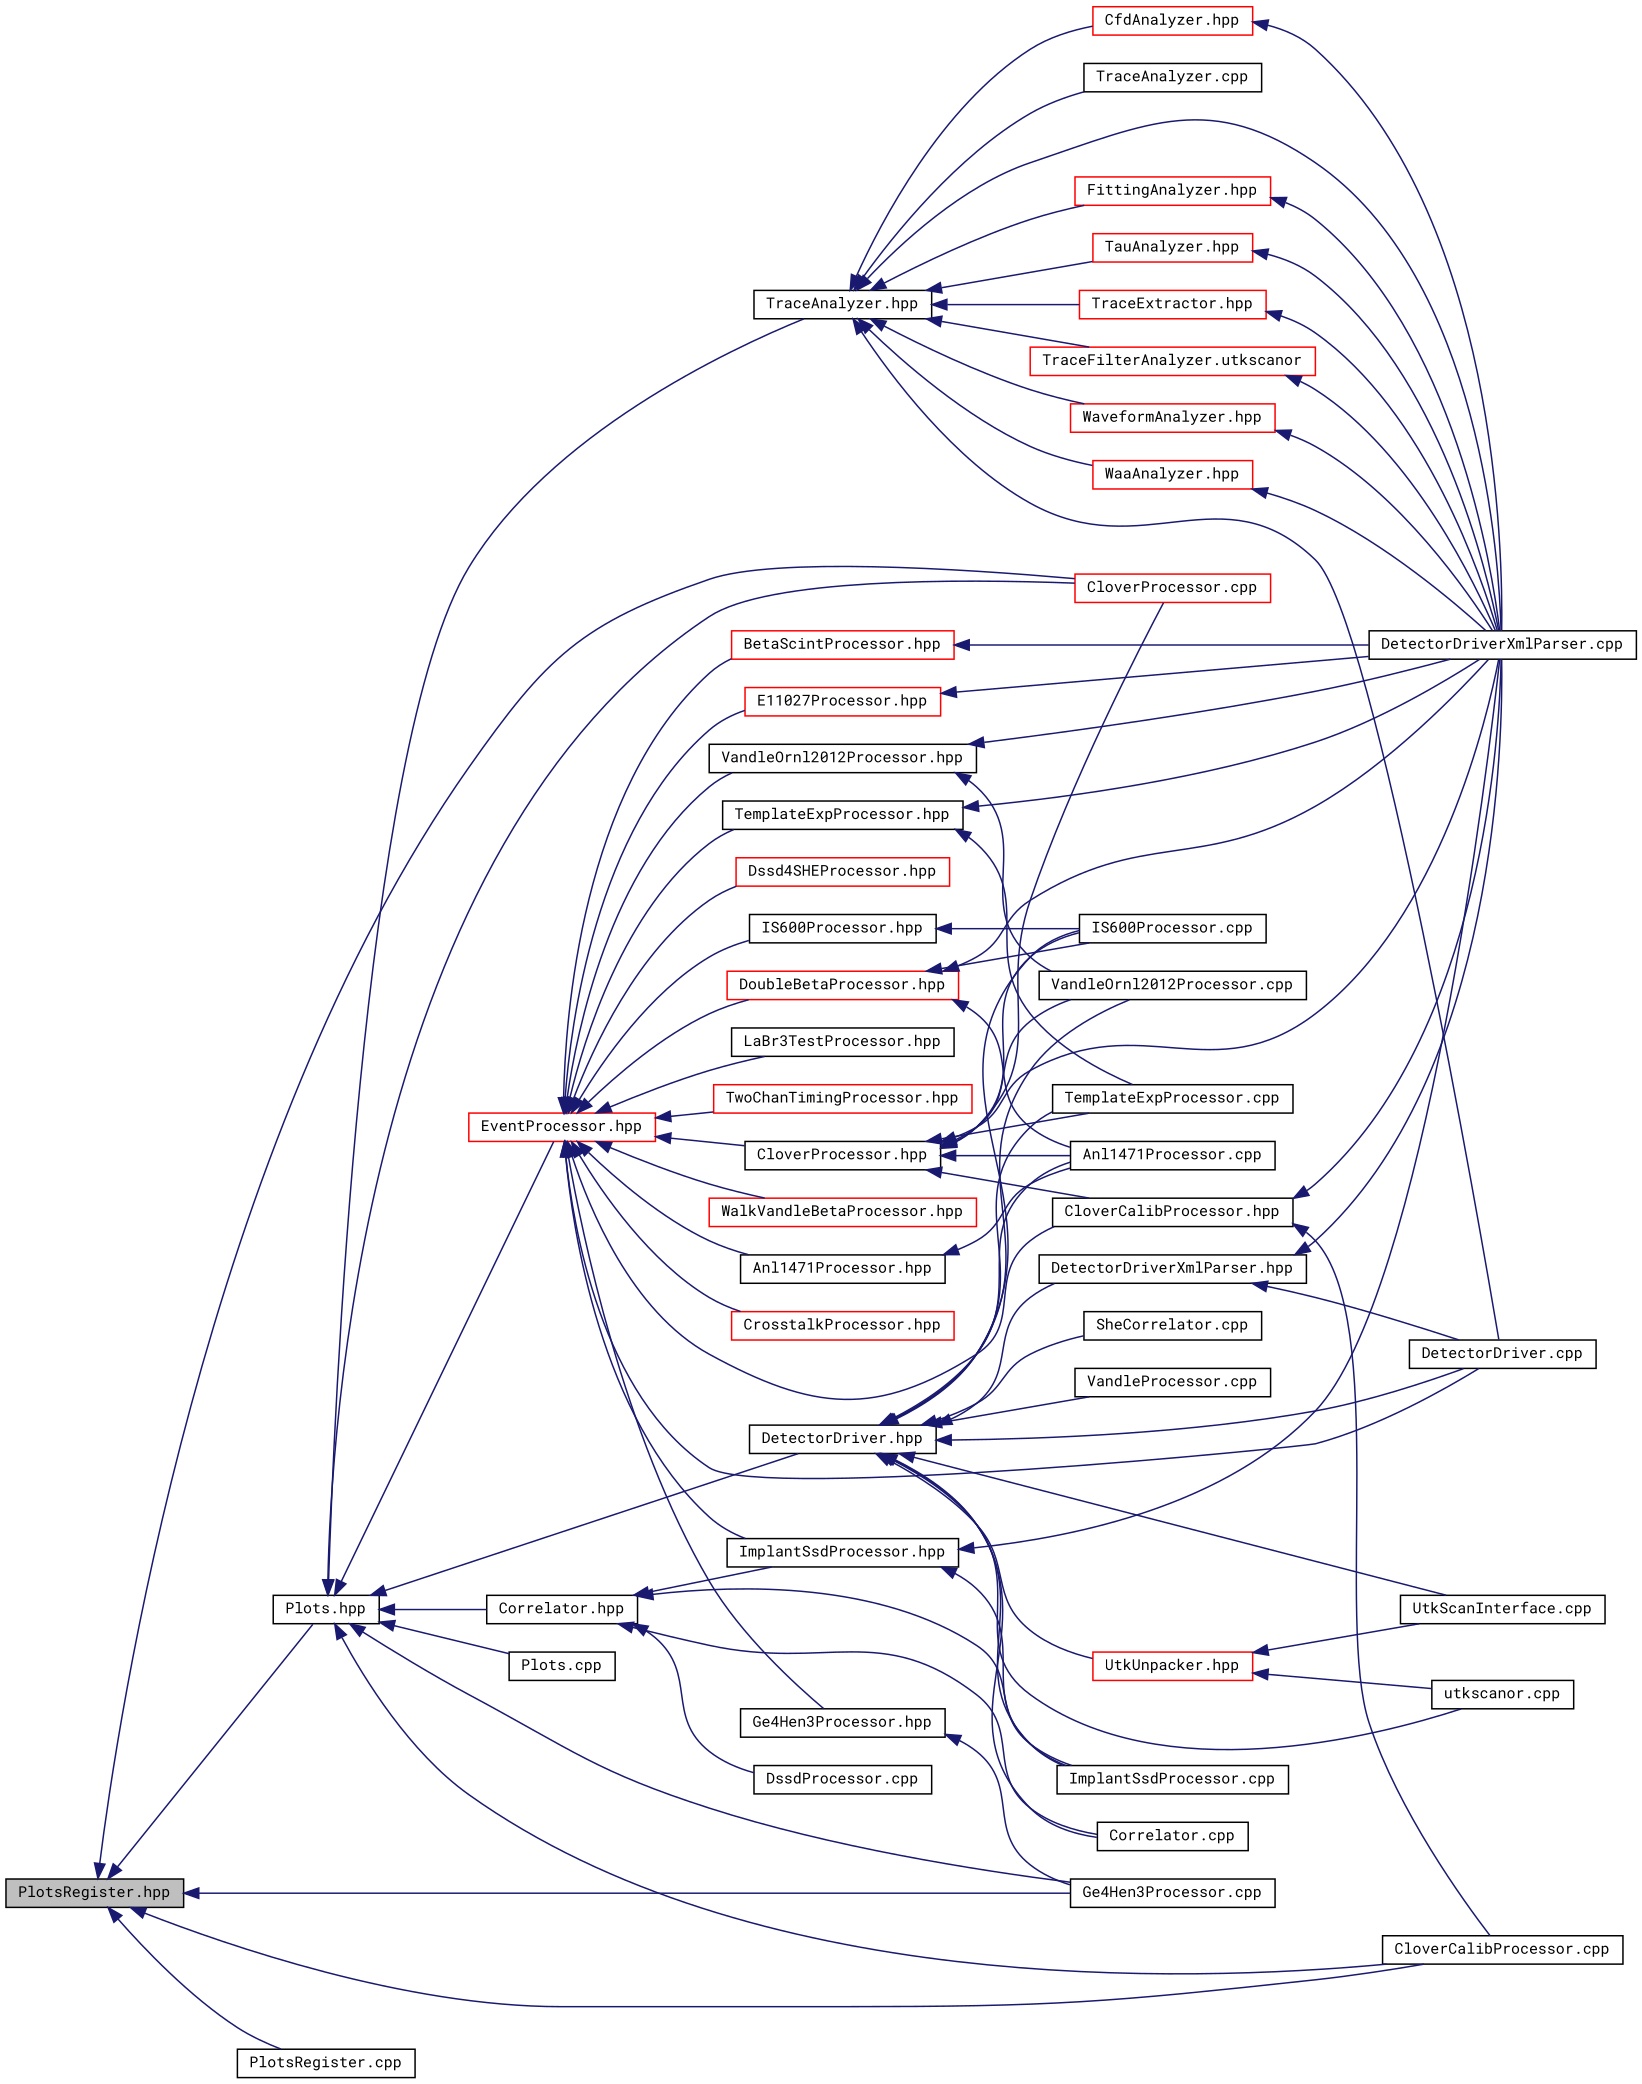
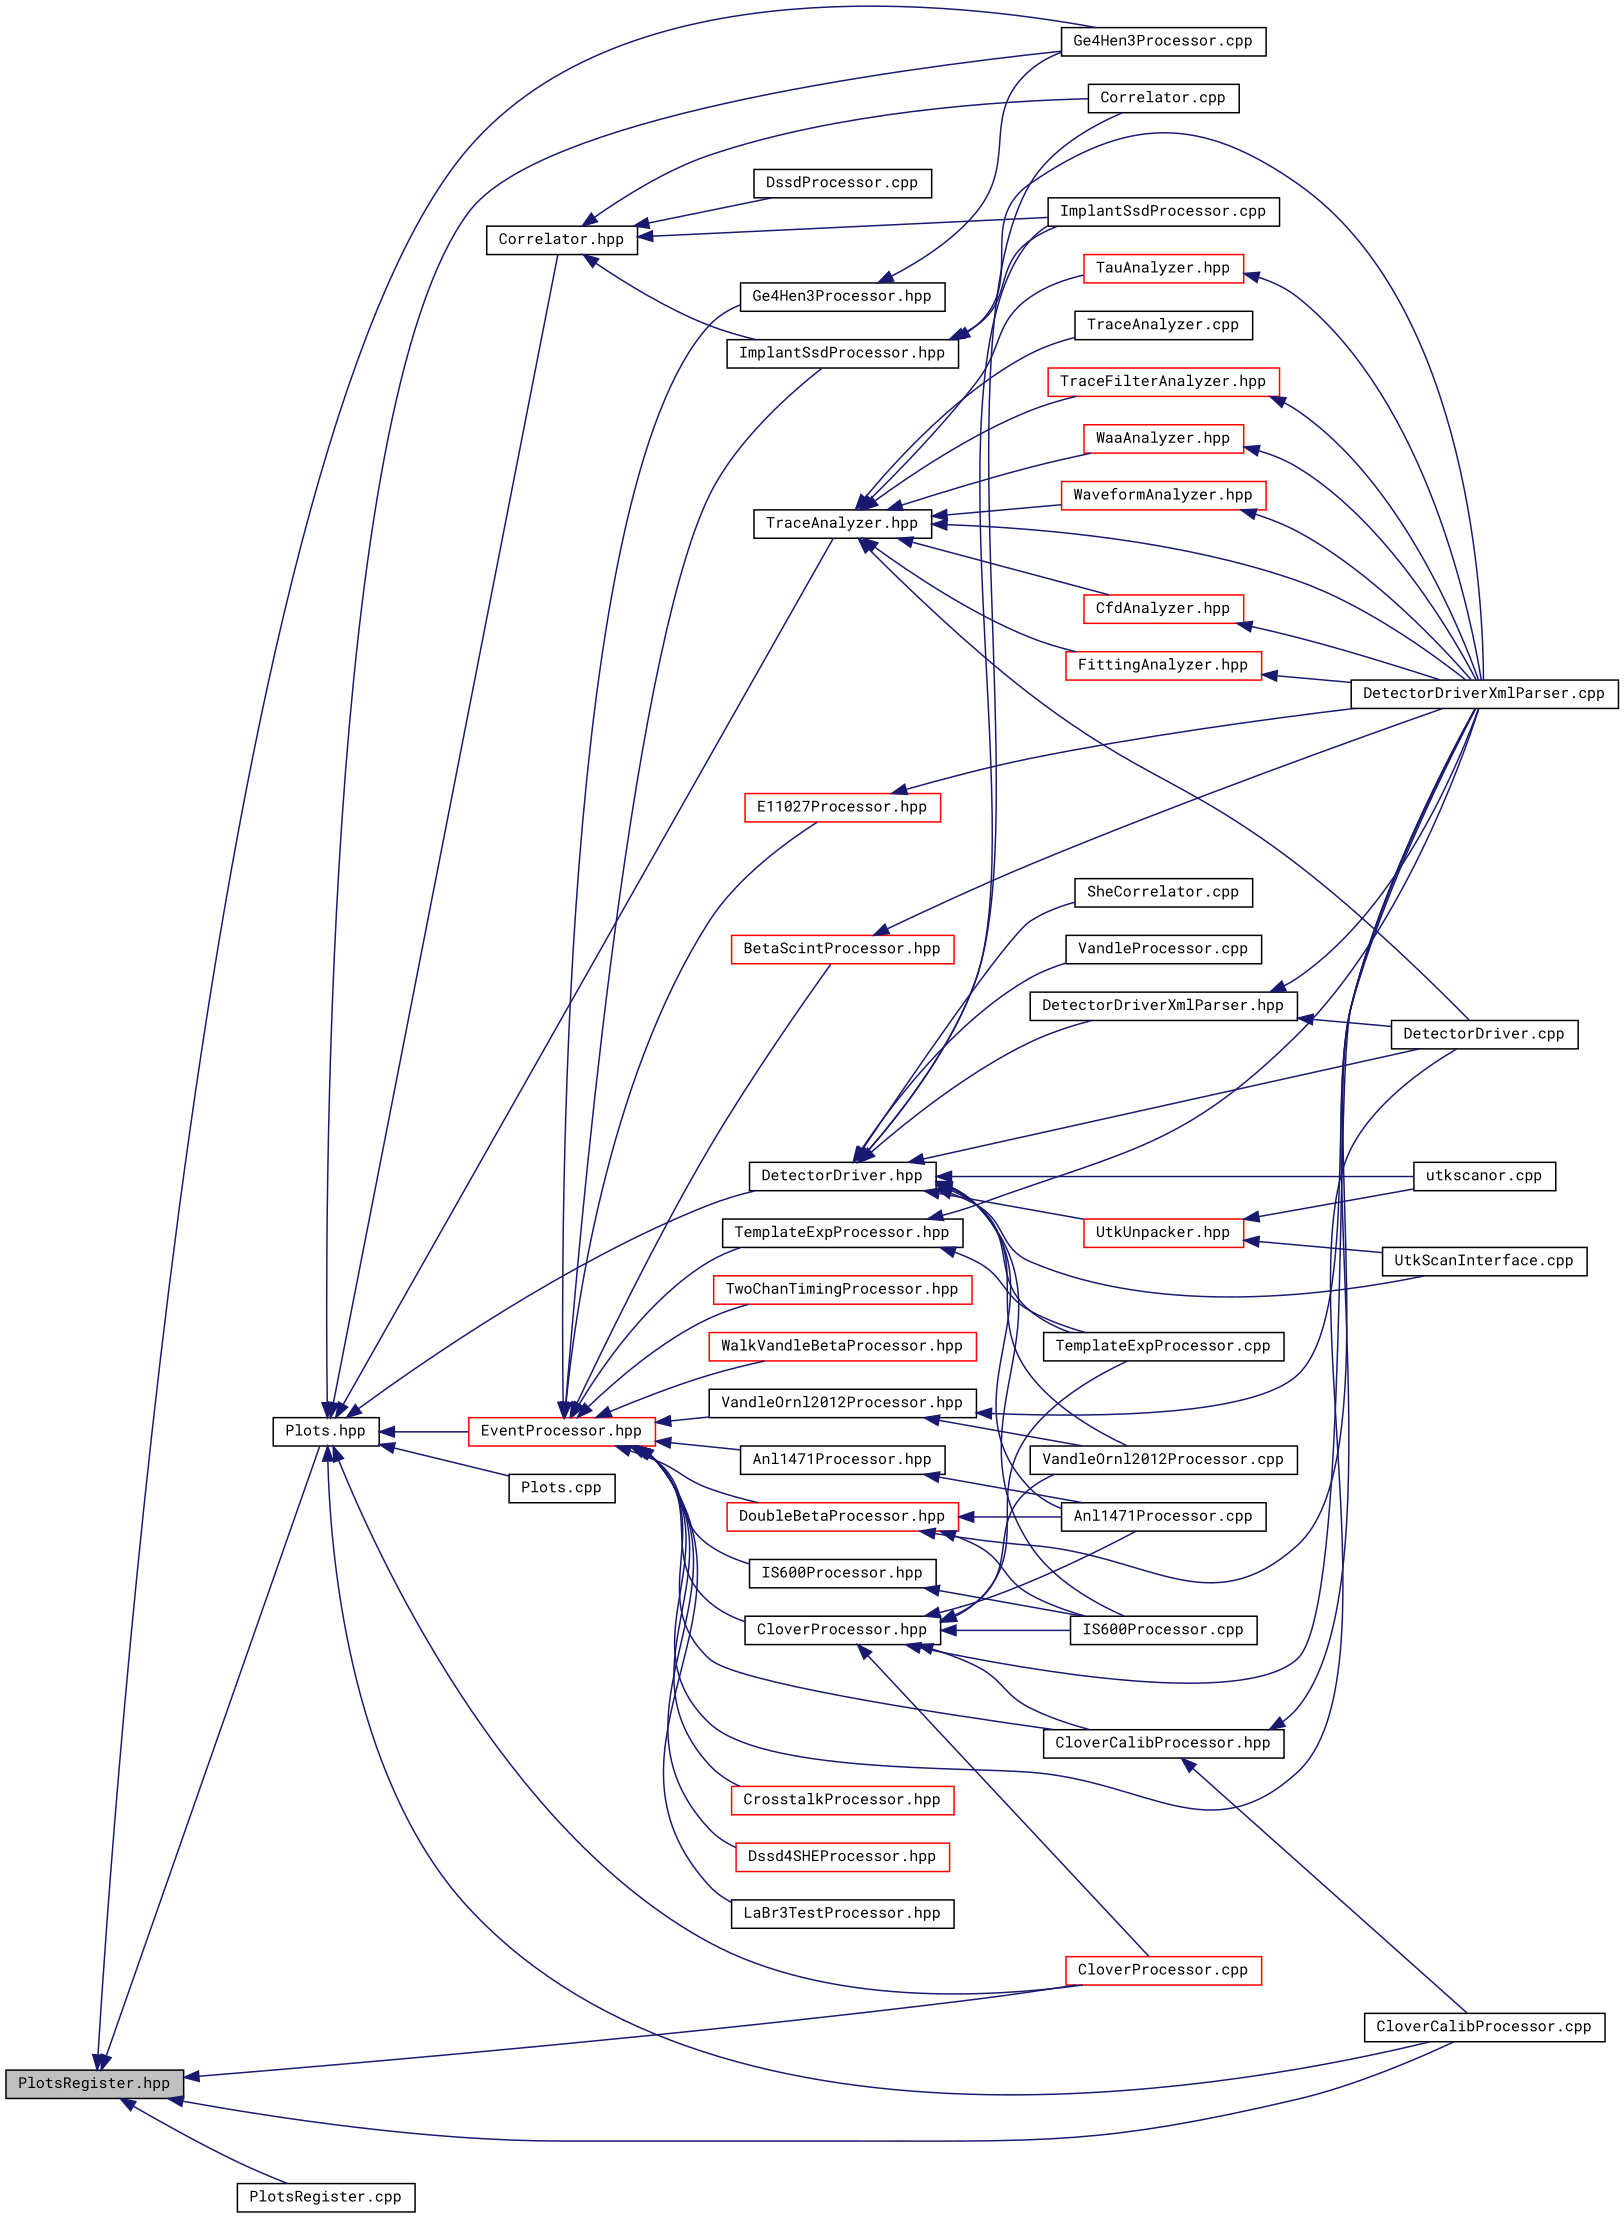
  digraph {
    fontname="Roboto Mono"
    rankdir=LR
    node [color=black fillcolor=white fontname="Roboto Mono" fontsize=10 shape=record style=filled]
    edge [color=midnightblue dir=back fontname="Roboto Mono" fontsize=10 labelfontname=Helvetica labelfontsize=10 style=solid]
    n1 [fillcolor=grey75 fontcolor=black height=0.2 label="PlotsRegister.hpp" width=0.4]
    n2 [height=0.2 label="Plots.hpp" width=0.4]
    n3 [height=0.2 label="Ge4Hen3Processor.cpp" width=0.4]
    n4 [height=0.2 label="CloverCalibProcessor.cpp" width=0.4]
    n5 [color=red height=0.2 label="CloverProcessor.cpp" width=0.4]
    n6 [height=0.2 label="PlotsRegister.cpp" width=0.4]
    n7 [height=0.2 label="TraceAnalyzer.hpp" width=0.4]
    n8 [height=0.2 label="Correlator.hpp" width=0.4]
    n9 [height=0.2 label="DetectorDriver.hpp" width=0.4]
    n10 [height=0.2 label="Plots.cpp" width=0.4]
    n11 [color=red height=0.2 label="EventProcessor.hpp" width=0.4]
    n12 [color=red height=0.2 label="CfdAnalyzer.hpp" width=0.4]
    n13 [height=0.2 label="DetectorDriverXmlParser.cpp" width=0.4]
    n14 [color=red height=0.2 label="FittingAnalyzer.hpp" width=0.4]
    n15 [color=red height=0.2 label="TauAnalyzer.hpp" width=0.4]
-   n16 [color=red height=0.2 label="TraceExtractor.hpp" width=0.4]
-   n17 [color=red height=0.2 label="TraceFilterAnalyzer.utkscanor" width=0.4]
+   n17 [color=red height=0.2 label="TraceFilterAnalyzer.hpp" width=0.4]
    n18 [color=red height=0.2 label="WaaAnalyzer.hpp" width=0.4]
    n19 [color=red height=0.2 label="WaveformAnalyzer.hpp" width=0.4]
    n20 [height=0.2 label="TraceAnalyzer.cpp" width=0.4]
    n21 [height=0.2 label="DetectorDriver.cpp" width=0.4]
    n22 [height=0.2 label="Correlator.cpp" width=0.4]
    n23 [height=0.2 label="ImplantSsdProcessor.hpp" width=0.4]
    n24 [height=0.2 label="ImplantSsdProcessor.cpp" width=0.4]
    n25 [height=0.2 label="DssdProcessor.cpp" width=0.4]
    n26 [height=0.2 label="DetectorDriverXmlParser.hpp" width=0.4]
    n27 [color=red height=0.2 label="UtkUnpacker.hpp" width=0.4]
    n28 [height=0.2 label="UtkScanInterface.cpp" width=0.4]
    n29 [height=0.2 label="utkscanor.cpp" width=0.4]
    n30 [height=0.2 label="Anl1471Processor.cpp" width=0.4]
    n31 [height=0.2 label="IS600Processor.cpp" width=0.4]
    n32 [height=0.2 label="SheCorrelator.cpp" width=0.4]
    n33 [height=0.2 label="TemplateExpProcessor.cpp" width=0.4]
    n34 [height=0.2 label="VandleOrnl2012Processor.cpp" width=0.4]
    n35 [height=0.2 label="VandleProcessor.cpp" width=0.4]
    n36 [height=0.2 label="Anl1471Processor.hpp" width=0.4]
    n37 [color=red height=0.2 label="CrosstalkProcessor.hpp" width=0.4]
    n38 [color=red height=0.2 label="Dssd4SHEProcessor.hpp" width=0.4]
    n39 [color=red height=0.2 label="E11027Processor.hpp" width=0.4]
    n40 [height=0.2 label="Ge4Hen3Processor.hpp" width=0.4]
    n41 [height=0.2 label="IS600Processor.hpp" width=0.4]
    n42 [height=0.2 label="LaBr3TestProcessor.hpp" width=0.4]
    n43 [height=0.2 label="TemplateExpProcessor.hpp" width=0.4]
    n44 [color=red height=0.2 label="TwoChanTimingProcessor.hpp" width=0.4]
    n45 [height=0.2 label="VandleOrnl2012Processor.hpp" width=0.4]
    n46 [color=red height=0.2 label="WalkVandleBetaProcessor.hpp" width=0.4]
    n47 [color=red height=0.2 label="BetaScintProcessor.hpp" width=0.4]
    n48 [height=0.2 label="CloverCalibProcessor.hpp" width=0.4]
    n49 [height=0.2 label="CloverProcessor.hpp" width=0.4]
    n50 [color=red height=0.2 label="DoubleBetaProcessor.hpp" width=0.4]
    n1 -> n2
    n1 -> n3
    n1 -> n4
    n1 -> n5
    n1 -> n6
    n2 -> n3
    n2 -> n4
    n2 -> n5
    n2 -> n7
    n2 -> n8
    n2 -> n9
    n2 -> n10
    n2 -> n11
    n7 -> n12
    n7 -> n13
    n7 -> n14
    n7 -> n15
-   n7 -> n16
    n7 -> n17
    n7 -> n18
    n7 -> n19
    n7 -> n20
    n7 -> n21
    n8 -> n22
    n8 -> n23
    n8 -> n24
    n8 -> n25
    n9 -> n21
    n9 -> n22
    n9 -> n24
    n9 -> n26
    n9 -> n27
    n9 -> n28
    n9 -> n29
    n9 -> n30
    n9 -> n31
    n9 -> n32
    n9 -> n33
    n9 -> n34
    n9 -> n35
    n11 -> n21
    n11 -> n23
    n11 -> n36
    n11 -> n37
    n11 -> n38
    n11 -> n39
    n11 -> n40
    n11 -> n41
    n11 -> n42
    n11 -> n43
    n11 -> n44
    n11 -> n45
    n11 -> n46
    n11 -> n47
    n11 -> n48
    n11 -> n49
    n11 -> n50
    n12 -> n13
    n14 -> n13
    n15 -> n13
-   n16 -> n13
    n17 -> n13
    n18 -> n13
    n19 -> n13
    n23 -> n13
    n23 -> n24
    n26 -> n13
    n26 -> n21
    n27 -> n28
    n27 -> n29
    n36 -> n30
    n39 -> n13
    n40 -> n3
    n41 -> n31
    n43 -> n13
    n43 -> n33
    n45 -> n13
    n45 -> n34
    n47 -> n13
    n48 -> n4
    n48 -> n13
    n49 -> n5
    n49 -> n13
    n49 -> n30
    n49 -> n31
    n49 -> n33
    n49 -> n34
    n49 -> n48
    n50 -> n13
    n50 -> n30
    n50 -> n31
  }
